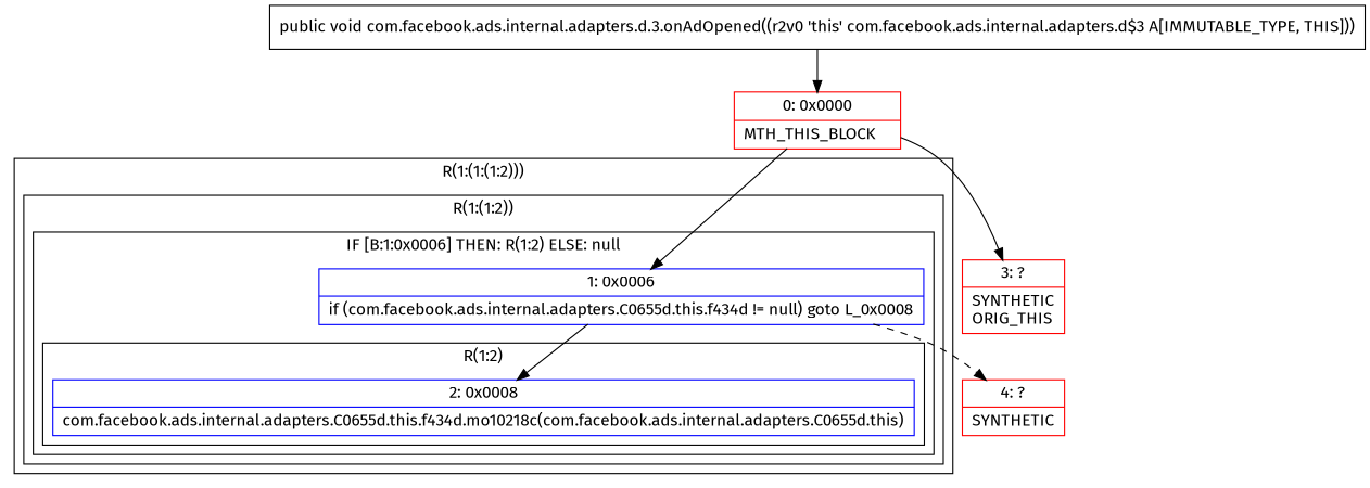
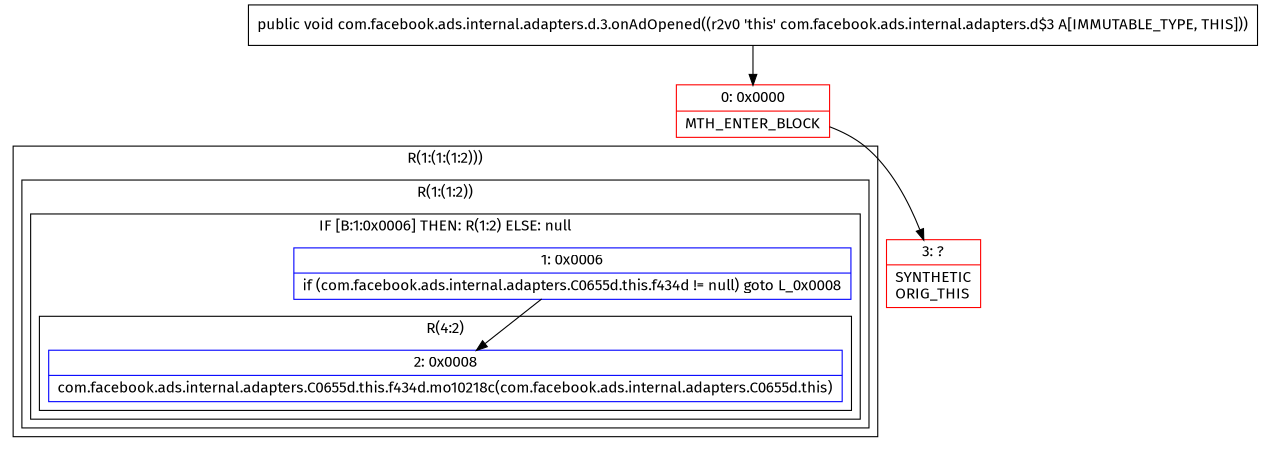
  digraph {
    fontname="Fira Sans"
    node [color=red fontname="Fira Sans" shape=record]
    edge [fontname="Fira Sans"]
    n1 [color=blue label="{2\:\ 0x0008|com.facebook.ads.internal.adapters.C0655d.this.f434d.mo10218c(com.facebook.ads.internal.adapters.C0655d.this)\l}"]
    n2 [color=blue label="{1\:\ 0x0006|if (com.facebook.ads.internal.adapters.C0655d.this.f434d != null) goto L_0x0008\l}"]
-   n3 [label="{4\:\ ?|SYNTHETIC\l}"]
    n4 [label="{3\:\ ?|SYNTHETIC\lORIG_THIS\l}"]
-   n5 [label="{0\:\ 0x0000|MTH_THIS_BLOCK\l}"]
+   n5 [label="{0\:\ 0x0000|MTH_ENTER_BLOCK\l}"]
    n6 [label="{public void com.facebook.ads.internal.adapters.d.3.onAdOpened((r2v0 'this' com.facebook.ads.internal.adapters.d$3 A[IMMUTABLE_TYPE, THIS])) }" color=""]
    subgraph cluster_1 {
      label="R(1:(1:(1:2)))"
      subgraph cluster_2 {
        label="R(1:(1:2))"
        subgraph cluster_3 {
          label="IF [B:1:0x0006] THEN: R(1:2) ELSE: null"
          n2
          subgraph cluster_4 {
-           label="R(1:2)"
+           label="R(4:2)"
            n1
          }
        }
      }
    }
    n2 -> n1
-   n2 -> n3 [style=dashed]
-   n5 -> n2
    n5 -> n4
    n6 -> n5
  }
